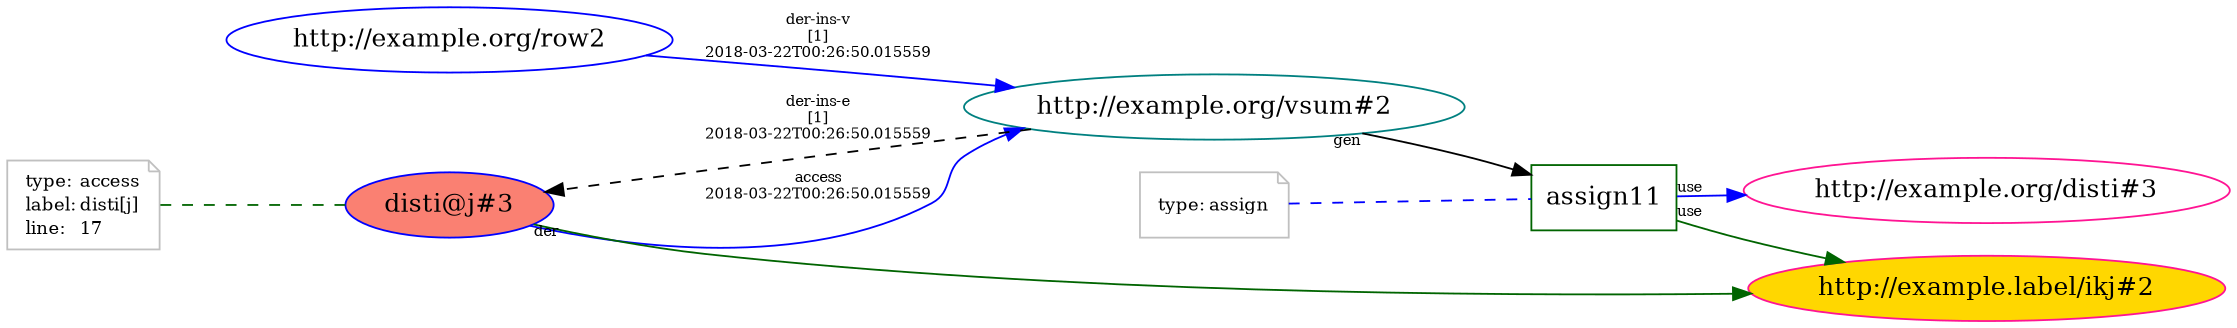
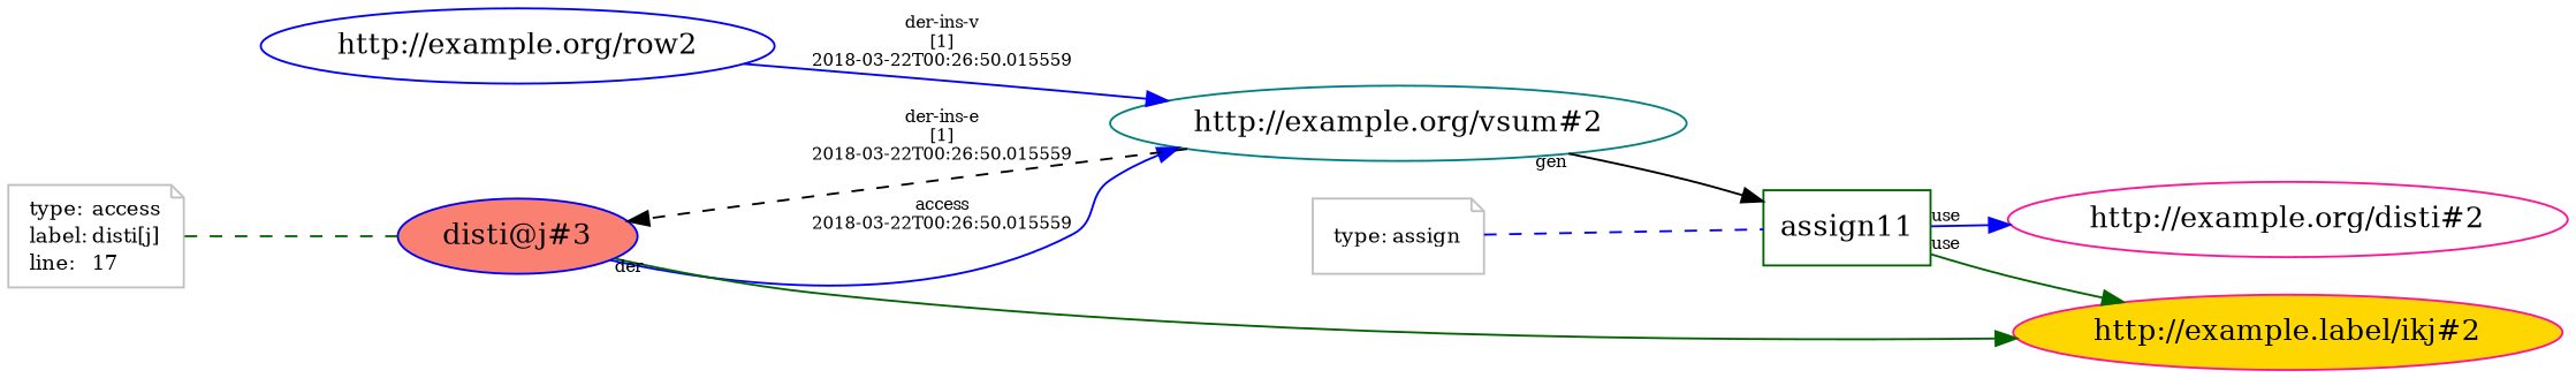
  digraph {
    rankdir=LR
    node [color=blue fillcolor=white style=filled]
    edge [color=blue rotation=20]
    n1 [fillcolor=salmon label="disti@j#3"]
    "http://example.org/vsum#2" [color=teal]
    n3 [color=deeppink fillcolor=gold label="http://example.label/ikj#2"]
    n4 [color=darkgreen label=assign11 shape=polygon sides=4]
-   "http://example.org/disti#2" [color=deeppink label="http://example.org/disti#3"]
+   "http://example.org/disti#2" [color=deeppink]
    n6 [color=gray fontcolor=black fontsize=10 label=<<TABLE cellpadding="0" border="0"> 	<TR> 	    <TD align="left">type:</TD> 	    <TD align="left">access</TD> 	</TR> 	<TR> 	    <TD align="left">label:</TD> 	    <TD align="left">disti[j]</TD> 	</TR> 	<TR> 	    <TD align="left">line:</TD> 	    <TD align="left">17</TD> 	</TR> </TABLE>> shape=note fillcolor="" style=""]
    "http://example.org/row2"
    n8 [color=gray fontcolor=black fontsize=10 label=<<TABLE cellpadding="0" border="0"> 	<TR> 	    <TD align="left">type:</TD> 	    <TD align="left">assign</TD> 	</TR> </TABLE>> shape=note fillcolor="" style=""]
    n1 -> "http://example.org/vsum#2" [angle=60.0 distance=1.5 fontsize=8 label="access\n2018-03-22T00:26:50.015559"]
    n1 -> n3 [color=darkgreen labelangle=60.0 labeldistance=1.5 labelfontsize=8 taillabel=der]
    "http://example.org/vsum#2" -> n1 [angle=60.0 color=black distance=1.5 fontsize=8 label="der-ins-e\n[1]\n2018-03-22T00:26:50.015559" style=dashed]
    "http://example.org/vsum#2" -> n4 [color=black labelangle=60.0 labeldistance=1.5 labelfontsize=8 taillabel=gen]
    n4 -> n3 [color=darkgreen labelangle=60.0 labeldistance=1.5 labelfontsize=8 taillabel=use]
    n4 -> "http://example.org/disti#2" [labelangle=60.0 labeldistance=1.5 labelfontsize=8 taillabel=use]
    n6 -> n1 [arrowhead=none color=darkgreen style=dashed rotation=""]
    "http://example.org/row2" -> "http://example.org/vsum#2" [angle=60.0 distance=1.5 fontsize=8 label="der-ins-v\n[1]\n2018-03-22T00:26:50.015559"]
    n8 -> n4 [arrowhead=none style=dashed rotation=""]
  }
